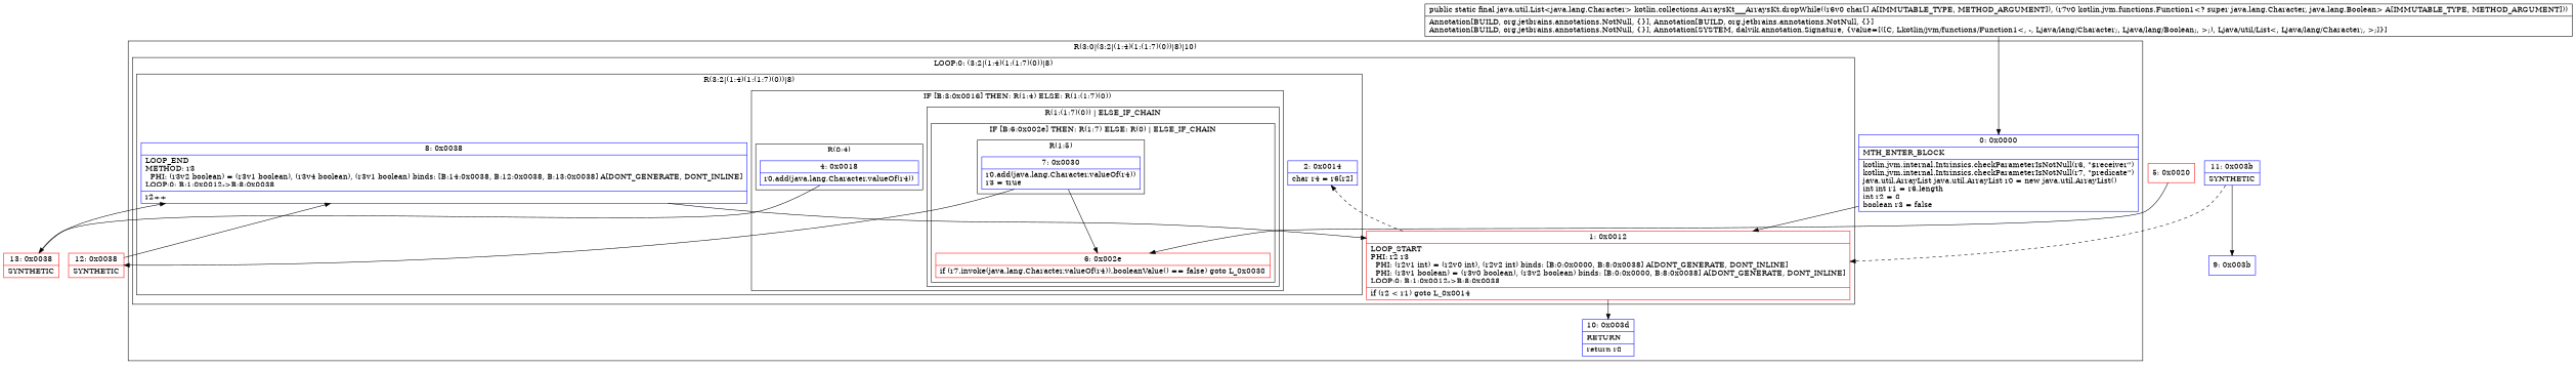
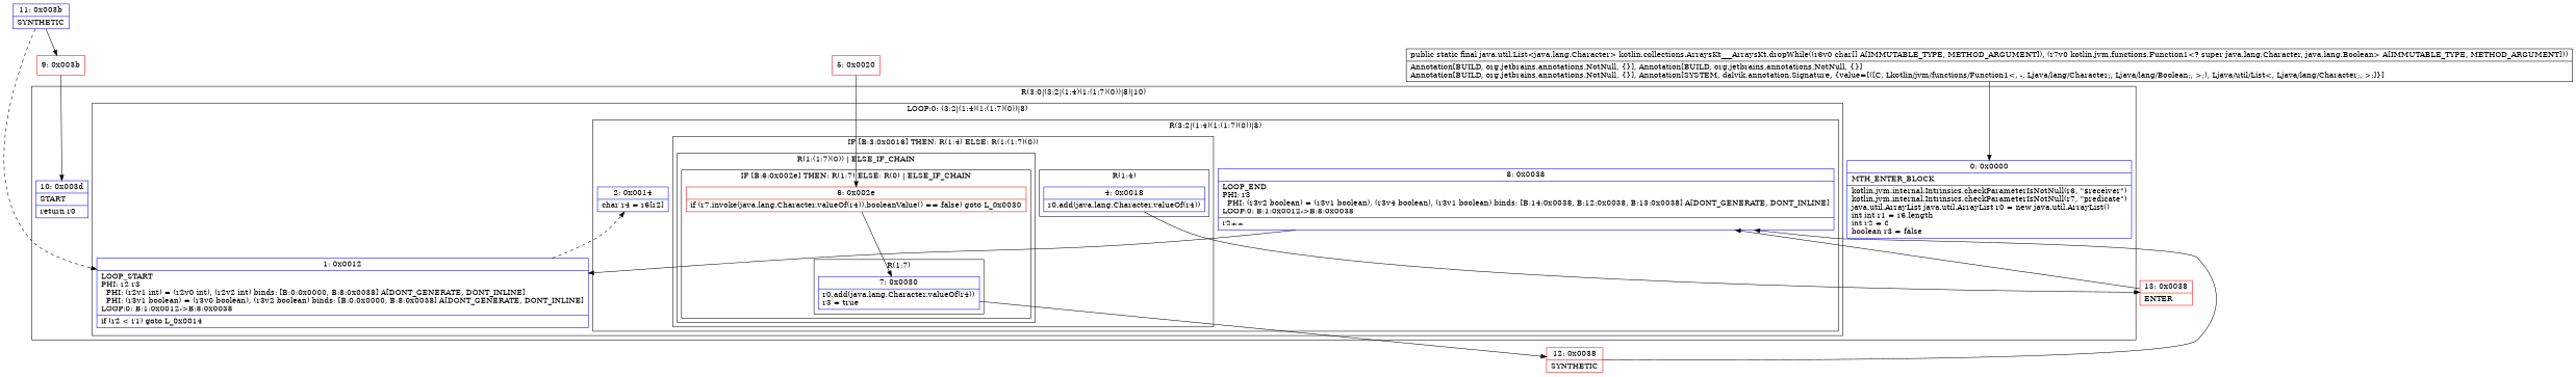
  digraph {
    node [color=blue shape=record]
    n1 [label="{4\:\ 0x0018|r0.add(java.lang.Character.valueOf(r4))\l}"]
    n2 [label="{7\:\ 0x0030|r0.add(java.lang.Character.valueOf(r4))\lr3 = true\l}"]
    n3 [color=red label="{6\:\ 0x002e|if (r7.invoke(java.lang.Character.valueOf(r4)).booleanValue() == false) goto L_0x0030\l}"]
    n4 [label="{2\:\ 0x0014|char r4 = r6[r2]\l}"]
-   n5 [label="{8\:\ 0x0038|LOOP_END\lMETHOD: r3 \l  PHI: (r3v2 boolean) = (r3v1 boolean), (r3v4 boolean), (r3v1 boolean) binds: [B:14:0x0038, B:12:0x0038, B:13:0x0038] A[DONT_GENERATE, DONT_INLINE]\lLOOP:0: B:1:0x0012\-\>B:8:0x0038\l|r2++\l}"]
-   n6 [color=red label="{1\:\ 0x0012|LOOP_START\lPHI: r2 r3 \l  PHI: (r2v1 int) = (r2v0 int), (r2v2 int) binds: [B:0:0x0000, B:8:0x0038] A[DONT_GENERATE, DONT_INLINE]\l  PHI: (r3v1 boolean) = (r3v0 boolean), (r3v2 boolean) binds: [B:0:0x0000, B:8:0x0038] A[DONT_GENERATE, DONT_INLINE]\lLOOP:0: B:1:0x0012\-\>B:8:0x0038\l|if (r2 \< r1) goto L_0x0014\l}"]
+   n5 [label="{8\:\ 0x0038|LOOP_END\lPHI: r3 \l  PHI: (r3v2 boolean) = (r3v1 boolean), (r3v4 boolean), (r3v1 boolean) binds: [B:14:0x0038, B:12:0x0038, B:13:0x0038] A[DONT_GENERATE, DONT_INLINE]\lLOOP:0: B:1:0x0012\-\>B:8:0x0038\l|r2++\l}"]
+   n6 [label="{1\:\ 0x0012|LOOP_START\lPHI: r2 r3 \l  PHI: (r2v1 int) = (r2v0 int), (r2v2 int) binds: [B:0:0x0000, B:8:0x0038] A[DONT_GENERATE, DONT_INLINE]\l  PHI: (r3v1 boolean) = (r3v0 boolean), (r3v2 boolean) binds: [B:0:0x0000, B:8:0x0038] A[DONT_GENERATE, DONT_INLINE]\lLOOP:0: B:1:0x0012\-\>B:8:0x0038\l|if (r2 \< r1) goto L_0x0014\l}"]
    n7 [label="{0\:\ 0x0000|MTH_ENTER_BLOCK\l|kotlin.jvm.internal.Intrinsics.checkParameterIsNotNull(r6, \"$receiver\")\lkotlin.jvm.internal.Intrinsics.checkParameterIsNotNull(r7, \"predicate\")\ljava.util.ArrayList java.util.ArrayList r0 = new java.util.ArrayList()\lint int r1 = r6.length\lint r2 = 0\lboolean r3 = false\l}"]
-   n8 [label="{10\:\ 0x003d|RETURN\l|return r0\l}"]
-   n9 [color=red label="{13\:\ 0x0038|SYNTHETIC\l}"]
+   n8 [label="{10\:\ 0x003d|START\l|return r0\l}"]
+   n9 [color=red label="{13\:\ 0x0038|ENTER\l}"]
    n10 [color=red label="{12\:\ 0x0038|SYNTHETIC\l}"]
    n11 [label="{11\:\ 0x003b|SYNTHETIC\l}"]
-   n12 [label="{9\:\ 0x003b}"]
+   n12 [color=red label="{9\:\ 0x003b}"]
    n13 [color=red label="{5\:\ 0x0020}"]
    n14 [label="{public static final java.util.List\<java.lang.Character\> kotlin.collections.ArraysKt___ArraysKt.dropWhile((r6v0 char[] A[IMMUTABLE_TYPE, METHOD_ARGUMENT]), (r7v0 kotlin.jvm.functions.Function1\<? super java.lang.Character, java.lang.Boolean\> A[IMMUTABLE_TYPE, METHOD_ARGUMENT]))  | Annotation[BUILD, org.jetbrains.annotations.NotNull, \{\}], Annotation[BUILD, org.jetbrains.annotations.NotNull, \{\}]\lAnnotation[BUILD, org.jetbrains.annotations.NotNull, \{\}], Annotation[SYSTEM, dalvik.annotation.Signature, \{value=[([C, Lkotlin\/jvm\/functions\/Function1\<, \-, Ljava\/lang\/Character;, Ljava\/lang\/Boolean;, \>;), Ljava\/util\/List\<, Ljava\/lang\/Character;, \>;]\}]\l}" color=""]
    subgraph cluster_1 {
      label="R(3:0|(3:2|(1:4)(1:(1:7)(0))|8)|10)"
      n7
      n8
      subgraph cluster_2 {
        label="LOOP:0: (3:2|(1:4)(1:(1:7)(0))|8)"
        n6
        subgraph cluster_3 {
          label="R(3:2|(1:4)(1:(1:7)(0))|8)"
          n4
          n5
          subgraph cluster_4 {
            label="IF [B:3:0x0016] THEN: R(1:4) ELSE: R(1:(1:7)(0))"
            subgraph cluster_5 {
-             label="R(0:4)"
+             label="R(1:4)"
              n1
            }
            subgraph cluster_6 {
              label="R(1:(1:7)(0)) | ELSE_IF_CHAIN\l"
              subgraph cluster_7 {
                label="IF [B:6:0x002e] THEN: R(1:7) ELSE: R(0) | ELSE_IF_CHAIN\l"
                n3
                subgraph cluster_8 {
-                 label="R(1:5)"
+                 label="R(1:7)"
                  n2
                }
                subgraph cluster_9 {
                  label="R(0)"
                }
              }
            }
          }
        }
      }
    }
    n1 -> n9
    n2 -> n10
-   n2 -> n3
+   n3 -> n2
    n5 -> n6
    n6 -> n4 [style=dashed]
-   n7 -> n6
    n9 -> n5
    n10 -> n5
    n11 -> n6 [style=dashed]
    n11 -> n12
-   n6 -> n8
+   n12 -> n8
    n13 -> n3
    n14 -> n7
  }
